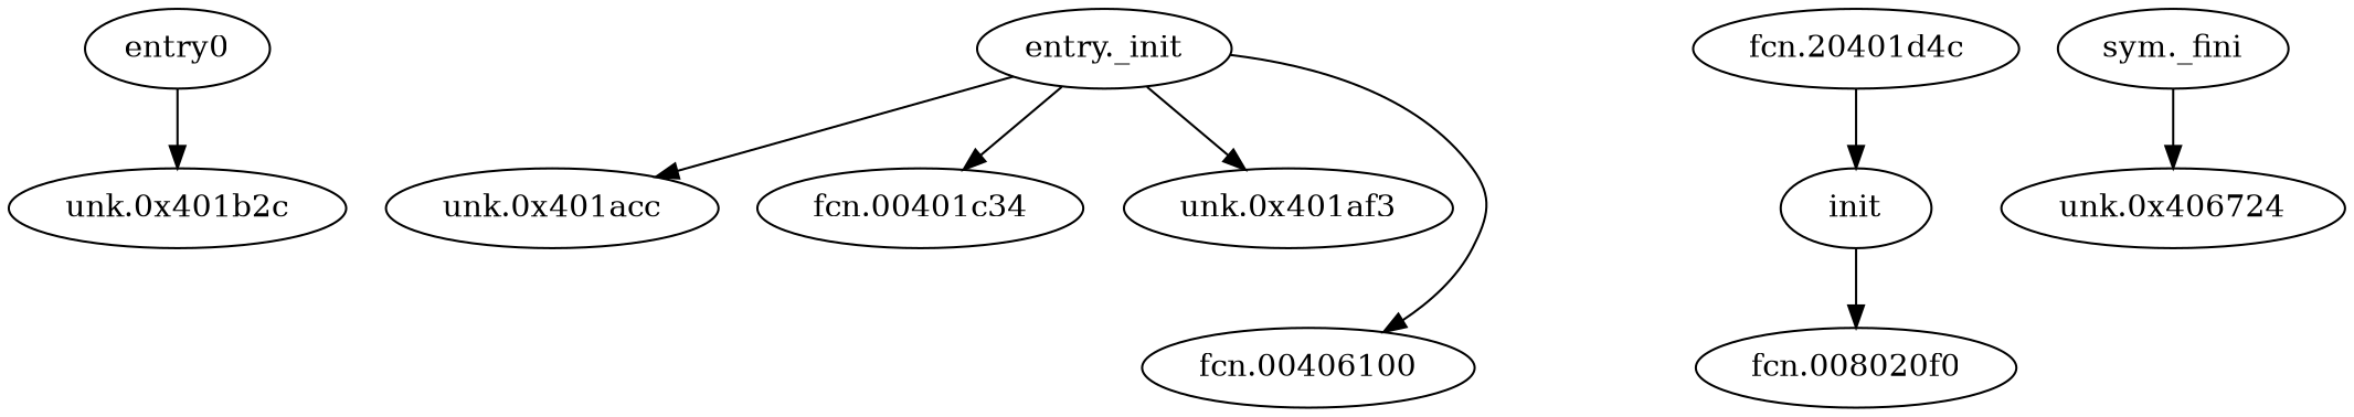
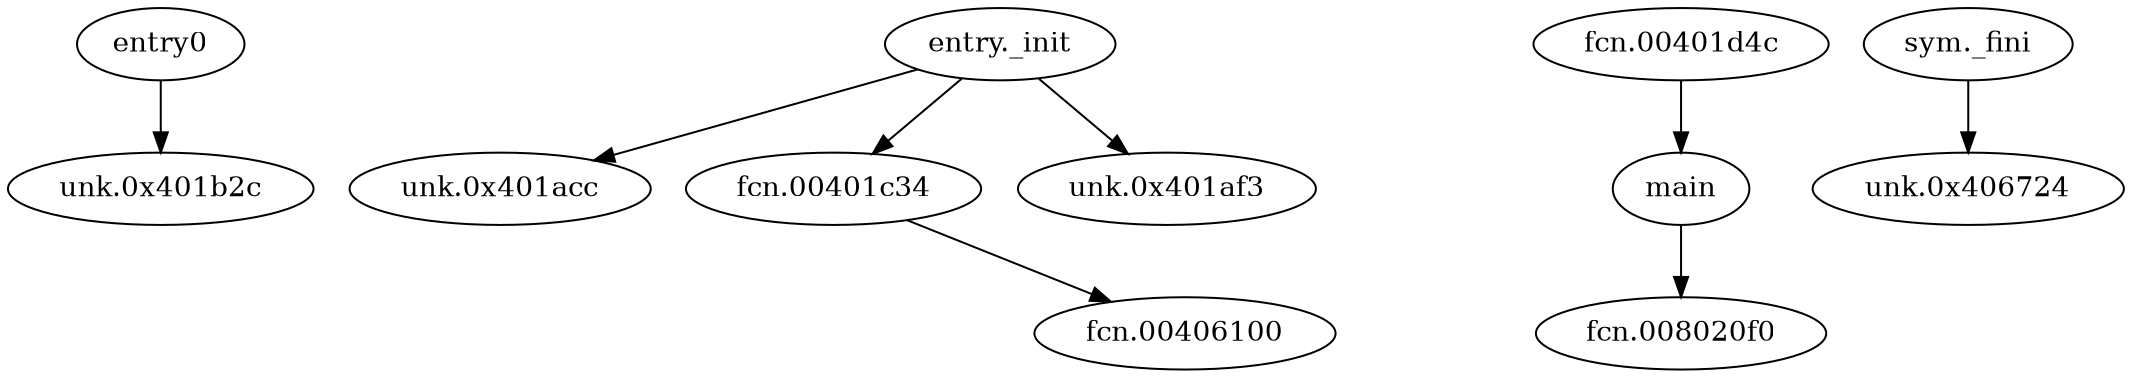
  digraph {
    n1 [label=entry0]
    n2 [label="unk.0x401b2c"]
    n3 [label="entry._init"]
    n4 [label="unk.0x401acc"]
    n5 [label="fcn.00401c34"]
    n6 [label="unk.0x401af3"]
    n7 [label="fcn.00406100"]
-   n8 [label=init]
+   n8 [label=main]
    n9 [label="fcn.008020f0"]
-   n10 [label="fcn.20401d4c"]
+   n10 [label="fcn.00401d4c"]
    n11 [label="sym._fini"]
    n12 [label="unk.0x406724"]
    n1 -> n2
    n3 -> n4
    n3 -> n5
    n3 -> n6
-   n3 -> n7
+   n5 -> n7
    n8 -> n9
    n10 -> n8
    n11 -> n12
  }
